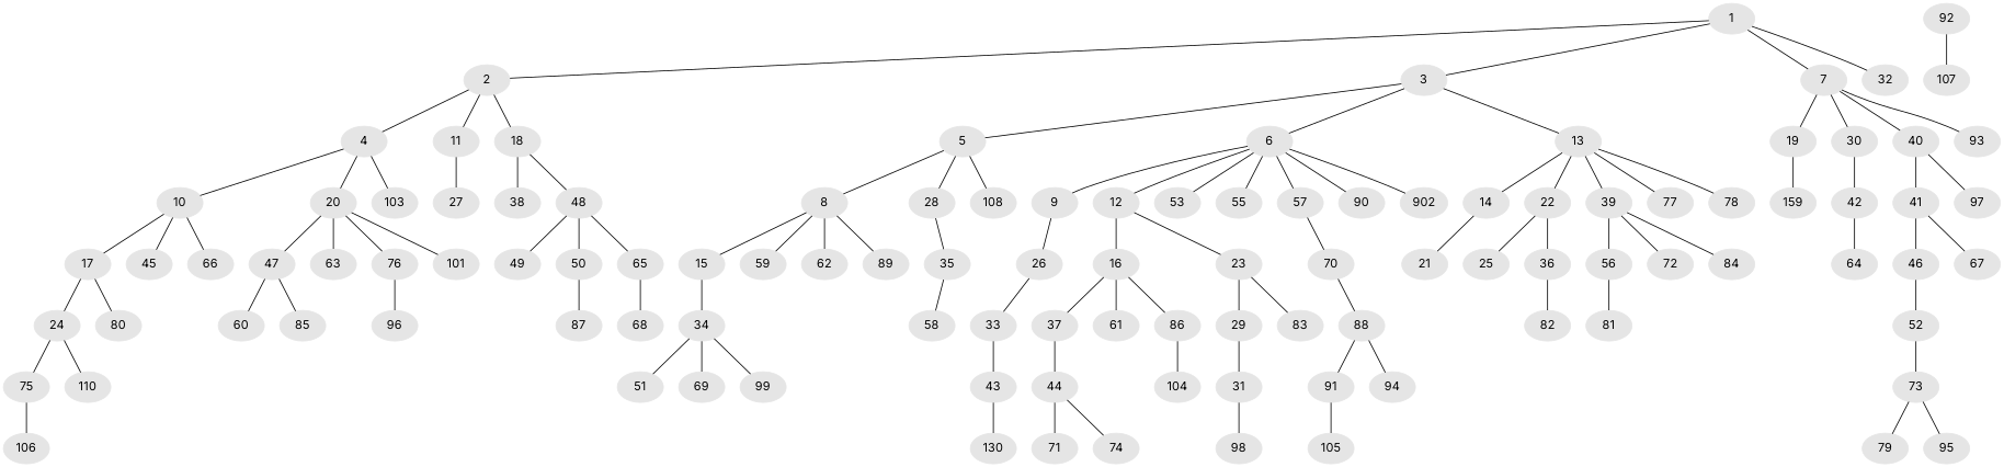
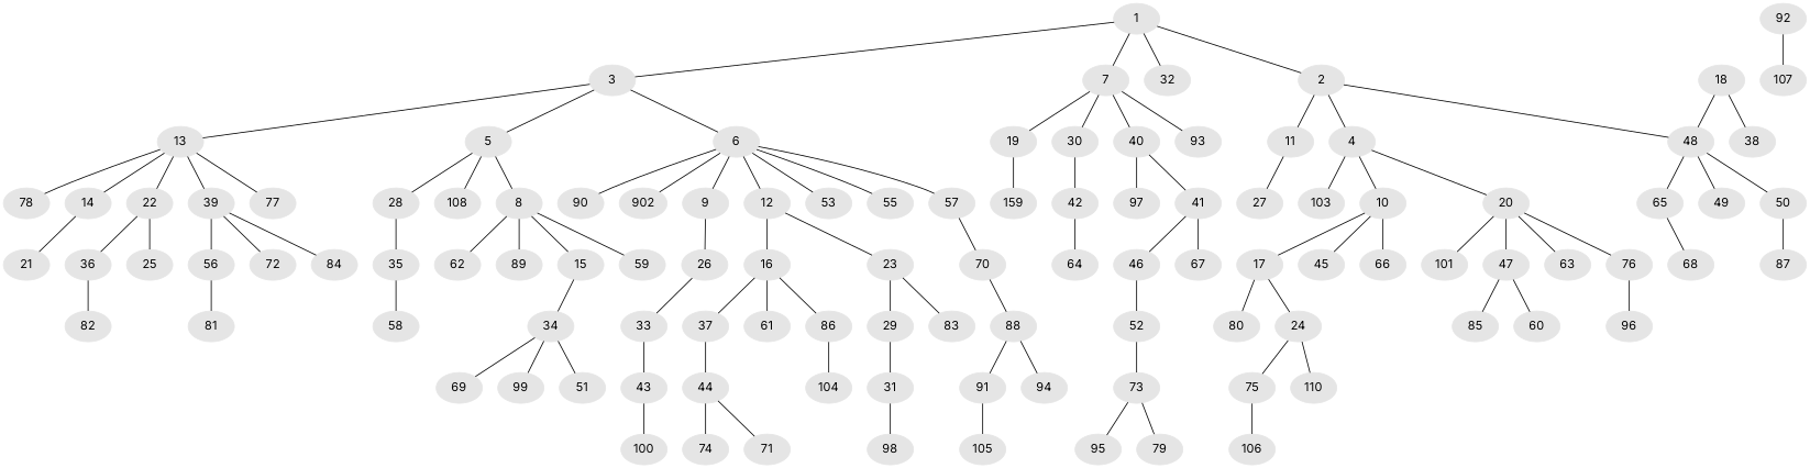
  graph {
    fontname=Inter
    node [color=gray90 fontname=Inter style=filled]
    edge [fontname=Inter]
    1
    2
    3
    7
    32
    4
    11
    18
    5
    6
    13
    19
    30
    40
    93
    10
    20
    103
    27
    38
    48
    8
    28
    108
    9
    12
    53
    55
    57
    90
    n31 [label=902]
    14
    22
    39
    77
    78
    17
    45
    66
    47
    63
    76
    101
    15
    59
    62
    89
    35
    26
    16
    23
    70
    92
    107
    n55 [label=159]
    42
    41
    97
    34
    33
    24
    80
    37
    61
    86
    29
    83
    21
    25
    36
    56
    72
    84
    51
    69
    99
    44
    104
    75
    110
    49
    50
    65
    60
    85
    96
    82
    31
    106
    43
    58
    98
    64
-   100 [label=130]
+   100
    71
    74
    81
    46
    67
    52
    73
    87
    68
    79
    95
    88
    91
    94
    105
    1 -- 2
    1 -- 3
    1 -- 7
    1 -- 32
    2 -- 4
    2 -- 11
-   2 -- 18
+   2 -- 48
    3 -- 5
    3 -- 6
    3 -- 13
    7 -- 19
    7 -- 30
    7 -- 40
    7 -- 93
    4 -- 10
    4 -- 20
    4 -- 103
    11 -- 27
    18 -- 38
    18 -- 48
    5 -- 8
    5 -- 28
    5 -- 108
    6 -- 9
    6 -- 12
    6 -- 53
    6 -- 55
    6 -- 57
    6 -- 90
    6 -- n31
    13 -- 14
    13 -- 22
    13 -- 39
    13 -- 77
    13 -- 78
    19 -- n55
    30 -- 42
    40 -- 41
    40 -- 97
    10 -- 17
    10 -- 45
    10 -- 66
    20 -- 47
    20 -- 63
    20 -- 76
    20 -- 101
    48 -- 49
    48 -- 50
    48 -- 65
    8 -- 15
    8 -- 59
    8 -- 62
    8 -- 89
    28 -- 35
    9 -- 26
    12 -- 16
    12 -- 23
    57 -- 70
    14 -- 21
    22 -- 25
    22 -- 36
    39 -- 56
    39 -- 72
    39 -- 84
    17 -- 24
    17 -- 80
    47 -- 60
    47 -- 85
    76 -- 96
    15 -- 34
    35 -- 58
    26 -- 33
    16 -- 37
    16 -- 61
    16 -- 86
    23 -- 29
    23 -- 83
    70 -- 88
    92 -- 107
    42 -- 64
    41 -- 46
    41 -- 67
    34 -- 51
    34 -- 69
    34 -- 99
    33 -- 43
    24 -- 75
    24 -- 110
    37 -- 44
    86 -- 104
    29 -- 31
    36 -- 82
    56 -- 81
    44 -- 71
    44 -- 74
    75 -- 106
    50 -- 87
    65 -- 68
    31 -- 98
    43 -- 100
    46 -- 52
    52 -- 73
    73 -- 79
    73 -- 95
    88 -- 91
    88 -- 94
    91 -- 105
  }
